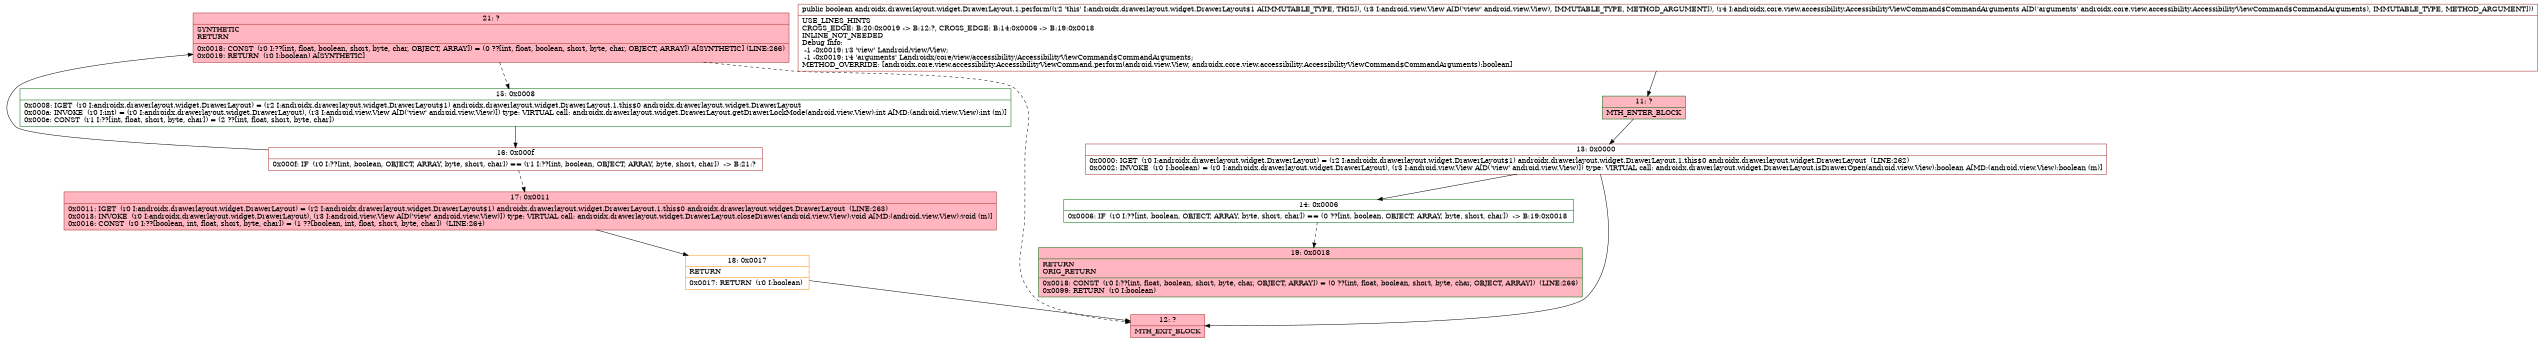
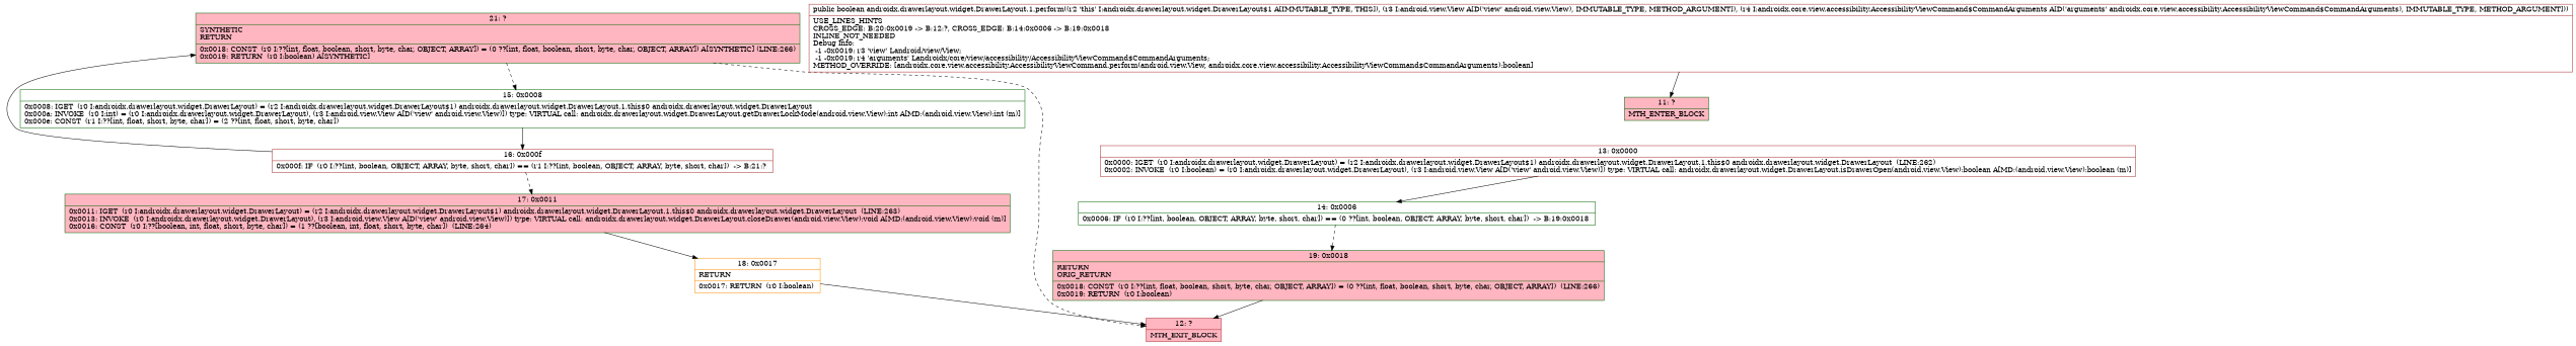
  digraph {
    node [color=darkgreen fillcolor=white shape=record style=filled]
    n1 [fillcolor=lightpink label="{11\:\ ?|MTH_ENTER_BLOCK\l}"]
    n2 [color=brown label="{13\:\ 0x0000|0x0000: IGET  (r0 I:androidx.drawerlayout.widget.DrawerLayout) = (r2 I:androidx.drawerlayout.widget.DrawerLayout$1) androidx.drawerlayout.widget.DrawerLayout.1.this$0 androidx.drawerlayout.widget.DrawerLayout  (LINE:262)\l0x0002: INVOKE  (r0 I:boolean) = (r0 I:androidx.drawerlayout.widget.DrawerLayout), (r3 I:android.view.View A[D('view' android.view.View)]) type: VIRTUAL call: androidx.drawerlayout.widget.DrawerLayout.isDrawerOpen(android.view.View):boolean A[MD:(android.view.View):boolean (m)]\l}"]
    n3 [label="{14\:\ 0x0006|0x0006: IF  (r0 I:??[int, boolean, OBJECT, ARRAY, byte, short, char]) == (0 ??[int, boolean, OBJECT, ARRAY, byte, short, char])  \-\> B:19:0x0018 \l}"]
-   n4 [fillcolor=lightpink label="{19\:\ 0x0018|RETURN\lORIG_RETURN\l|0x0018: CONST  (r0 I:??[int, float, boolean, short, byte, char, OBJECT, ARRAY]) = (0 ??[int, float, boolean, short, byte, char, OBJECT, ARRAY])  (LINE:266)\l0x0099: RETURN  (r0 I:boolean) \l}"]
+   n4 [fillcolor=lightpink label="{19\:\ 0x0018|RETURN\lORIG_RETURN\l|0x0018: CONST  (r0 I:??[int, float, boolean, short, byte, char, OBJECT, ARRAY]) = (0 ??[int, float, boolean, short, byte, char, OBJECT, ARRAY])  (LINE:266)\l0x0019: RETURN  (r0 I:boolean) \l}"]
    n5 [label="{15\:\ 0x0008|0x0008: IGET  (r0 I:androidx.drawerlayout.widget.DrawerLayout) = (r2 I:androidx.drawerlayout.widget.DrawerLayout$1) androidx.drawerlayout.widget.DrawerLayout.1.this$0 androidx.drawerlayout.widget.DrawerLayout \l0x000a: INVOKE  (r0 I:int) = (r0 I:androidx.drawerlayout.widget.DrawerLayout), (r3 I:android.view.View A[D('view' android.view.View)]) type: VIRTUAL call: androidx.drawerlayout.widget.DrawerLayout.getDrawerLockMode(android.view.View):int A[MD:(android.view.View):int (m)]\l0x000e: CONST  (r1 I:??[int, float, short, byte, char]) = (2 ??[int, float, short, byte, char]) \l}"]
    n6 [color=brown label="{16\:\ 0x000f|0x000f: IF  (r0 I:??[int, boolean, OBJECT, ARRAY, byte, short, char]) == (r1 I:??[int, boolean, OBJECT, ARRAY, byte, short, char])  \-\> B:21:? \l}"]
    n7 [color=brown fillcolor=lightpink label="{12\:\ ?|MTH_EXIT_BLOCK\l}"]
-   n8 [color=brown fillcolor=lightpink label="{17\:\ 0x0011|0x0011: IGET  (r0 I:androidx.drawerlayout.widget.DrawerLayout) = (r2 I:androidx.drawerlayout.widget.DrawerLayout$1) androidx.drawerlayout.widget.DrawerLayout.1.this$0 androidx.drawerlayout.widget.DrawerLayout  (LINE:263)\l0x0013: INVOKE  (r0 I:androidx.drawerlayout.widget.DrawerLayout), (r3 I:android.view.View A[D('view' android.view.View)]) type: VIRTUAL call: androidx.drawerlayout.widget.DrawerLayout.closeDrawer(android.view.View):void A[MD:(android.view.View):void (m)]\l0x0016: CONST  (r0 I:??[boolean, int, float, short, byte, char]) = (1 ??[boolean, int, float, short, byte, char])  (LINE:264)\l}"]
-   n9 [color=brown fillcolor=lightpink label="{21\:\ ?|SYNTHETIC\lRETURN\l|0x0018: CONST  (r0 I:??[int, float, boolean, short, byte, char, OBJECT, ARRAY]) = (0 ??[int, float, boolean, short, byte, char, OBJECT, ARRAY]) A[SYNTHETIC] (LINE:266)\l0x0019: RETURN  (r0 I:boolean) A[SYNTHETIC]\l}"]
+   n8 [fillcolor=lightpink label="{17\:\ 0x0011|0x0011: IGET  (r0 I:androidx.drawerlayout.widget.DrawerLayout) = (r2 I:androidx.drawerlayout.widget.DrawerLayout$1) androidx.drawerlayout.widget.DrawerLayout.1.this$0 androidx.drawerlayout.widget.DrawerLayout  (LINE:263)\l0x0013: INVOKE  (r0 I:androidx.drawerlayout.widget.DrawerLayout), (r3 I:android.view.View A[D('view' android.view.View)]) type: VIRTUAL call: androidx.drawerlayout.widget.DrawerLayout.closeDrawer(android.view.View):void A[MD:(android.view.View):void (m)]\l0x0016: CONST  (r0 I:??[boolean, int, float, short, byte, char]) = (1 ??[boolean, int, float, short, byte, char])  (LINE:264)\l}"]
+   n9 [fillcolor=lightpink label="{21\:\ ?|SYNTHETIC\lRETURN\l|0x0018: CONST  (r0 I:??[int, float, boolean, short, byte, char, OBJECT, ARRAY]) = (0 ??[int, float, boolean, short, byte, char, OBJECT, ARRAY]) A[SYNTHETIC] (LINE:266)\l0x0019: RETURN  (r0 I:boolean) A[SYNTHETIC]\l}"]
    n10 [color=darkorange label="{18\:\ 0x0017|RETURN\l|0x0017: RETURN  (r0 I:boolean) \l}"]
    n11 [color=brown label="{public boolean androidx.drawerlayout.widget.DrawerLayout.1.perform((r2 'this' I:androidx.drawerlayout.widget.DrawerLayout$1 A[IMMUTABLE_TYPE, THIS]), (r3 I:android.view.View A[D('view' android.view.View), IMMUTABLE_TYPE, METHOD_ARGUMENT]), (r4 I:androidx.core.view.accessibility.AccessibilityViewCommand$CommandArguments A[D('arguments' androidx.core.view.accessibility.AccessibilityViewCommand$CommandArguments), IMMUTABLE_TYPE, METHOD_ARGUMENT]))  | USE_LINES_HINTS\lCROSS_EDGE: B:20:0x0019 \-\> B:12:?, CROSS_EDGE: B:14:0x0006 \-\> B:19:0x0018\lINLINE_NOT_NEEDED\lDebug Info:\l  \-1 \-0x0019: r3 'view' Landroid\/view\/View;\l  \-1 \-0x0019: r4 'arguments' Landroidx\/core\/view\/accessibility\/AccessibilityViewCommand$CommandArguments;\lMETHOD_OVERRIDE: [androidx.core.view.accessibility.AccessibilityViewCommand.perform(android.view.View, androidx.core.view.accessibility.AccessibilityViewCommand$CommandArguments):boolean]\l}"]
-   n1 -> n2
    n2 -> n3
    n3 -> n4 [style=dashed]
-   n2 -> n7
+   n4 -> n7
    n5 -> n6
    n6 -> n8 [style=dashed]
    n6 -> n9
    n8 -> n10
    n9 -> n5 [style=dashed]
    n9 -> n7 [style=dashed]
    n10 -> n7
    n11 -> n1
  }
